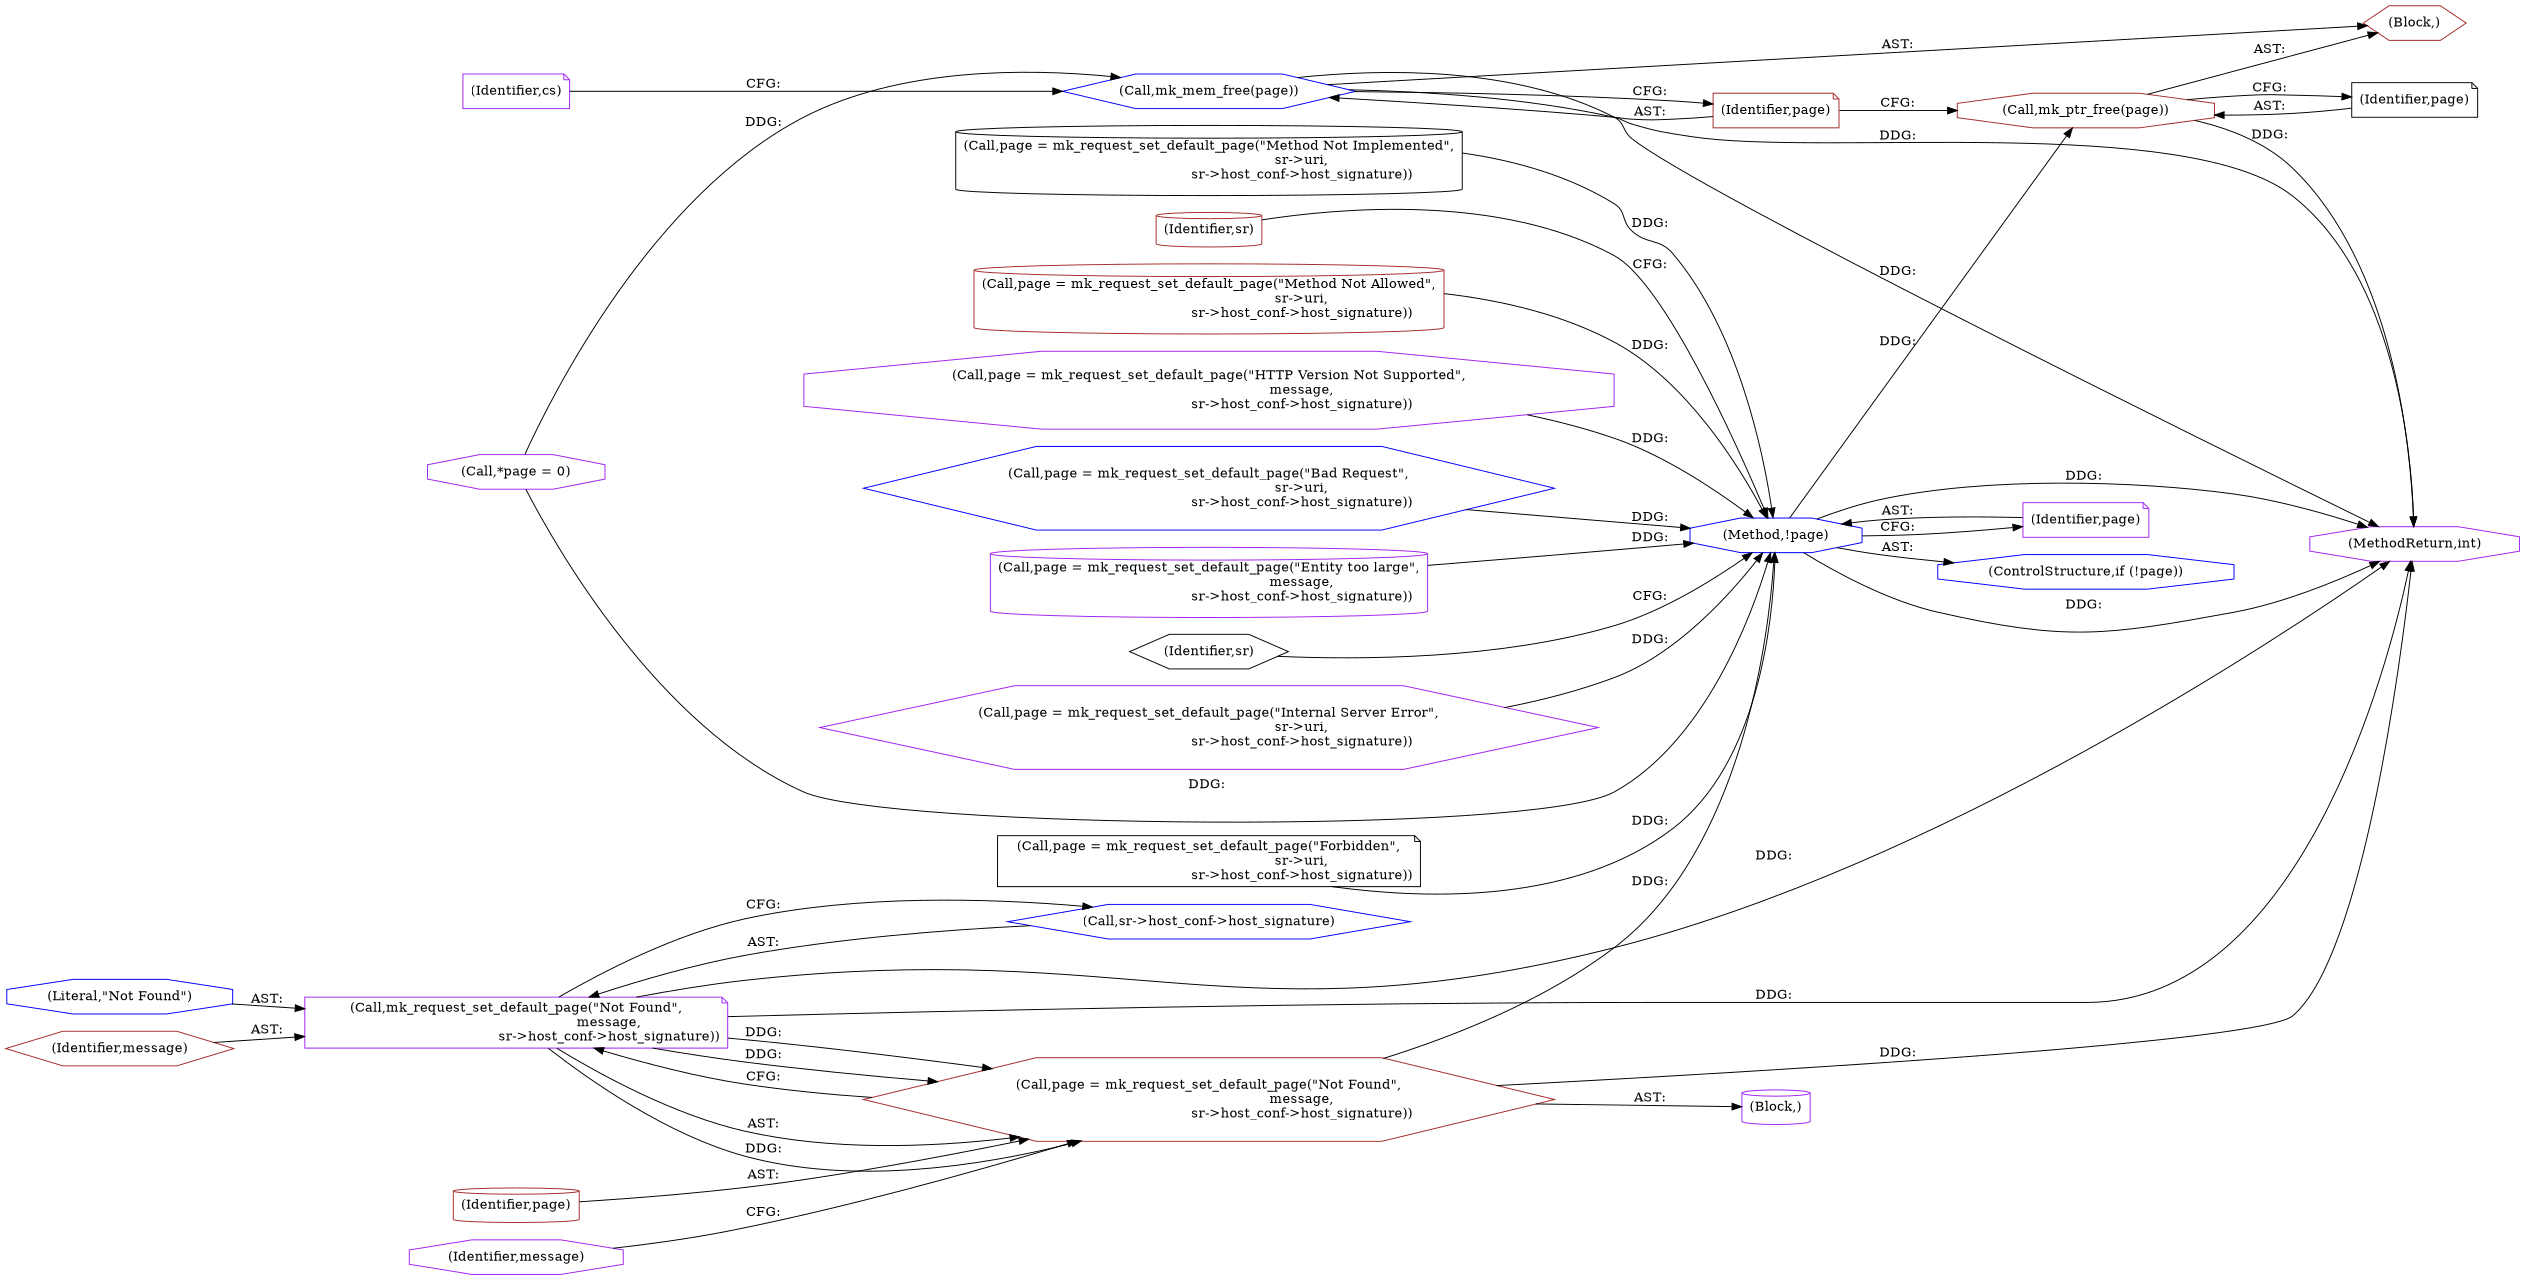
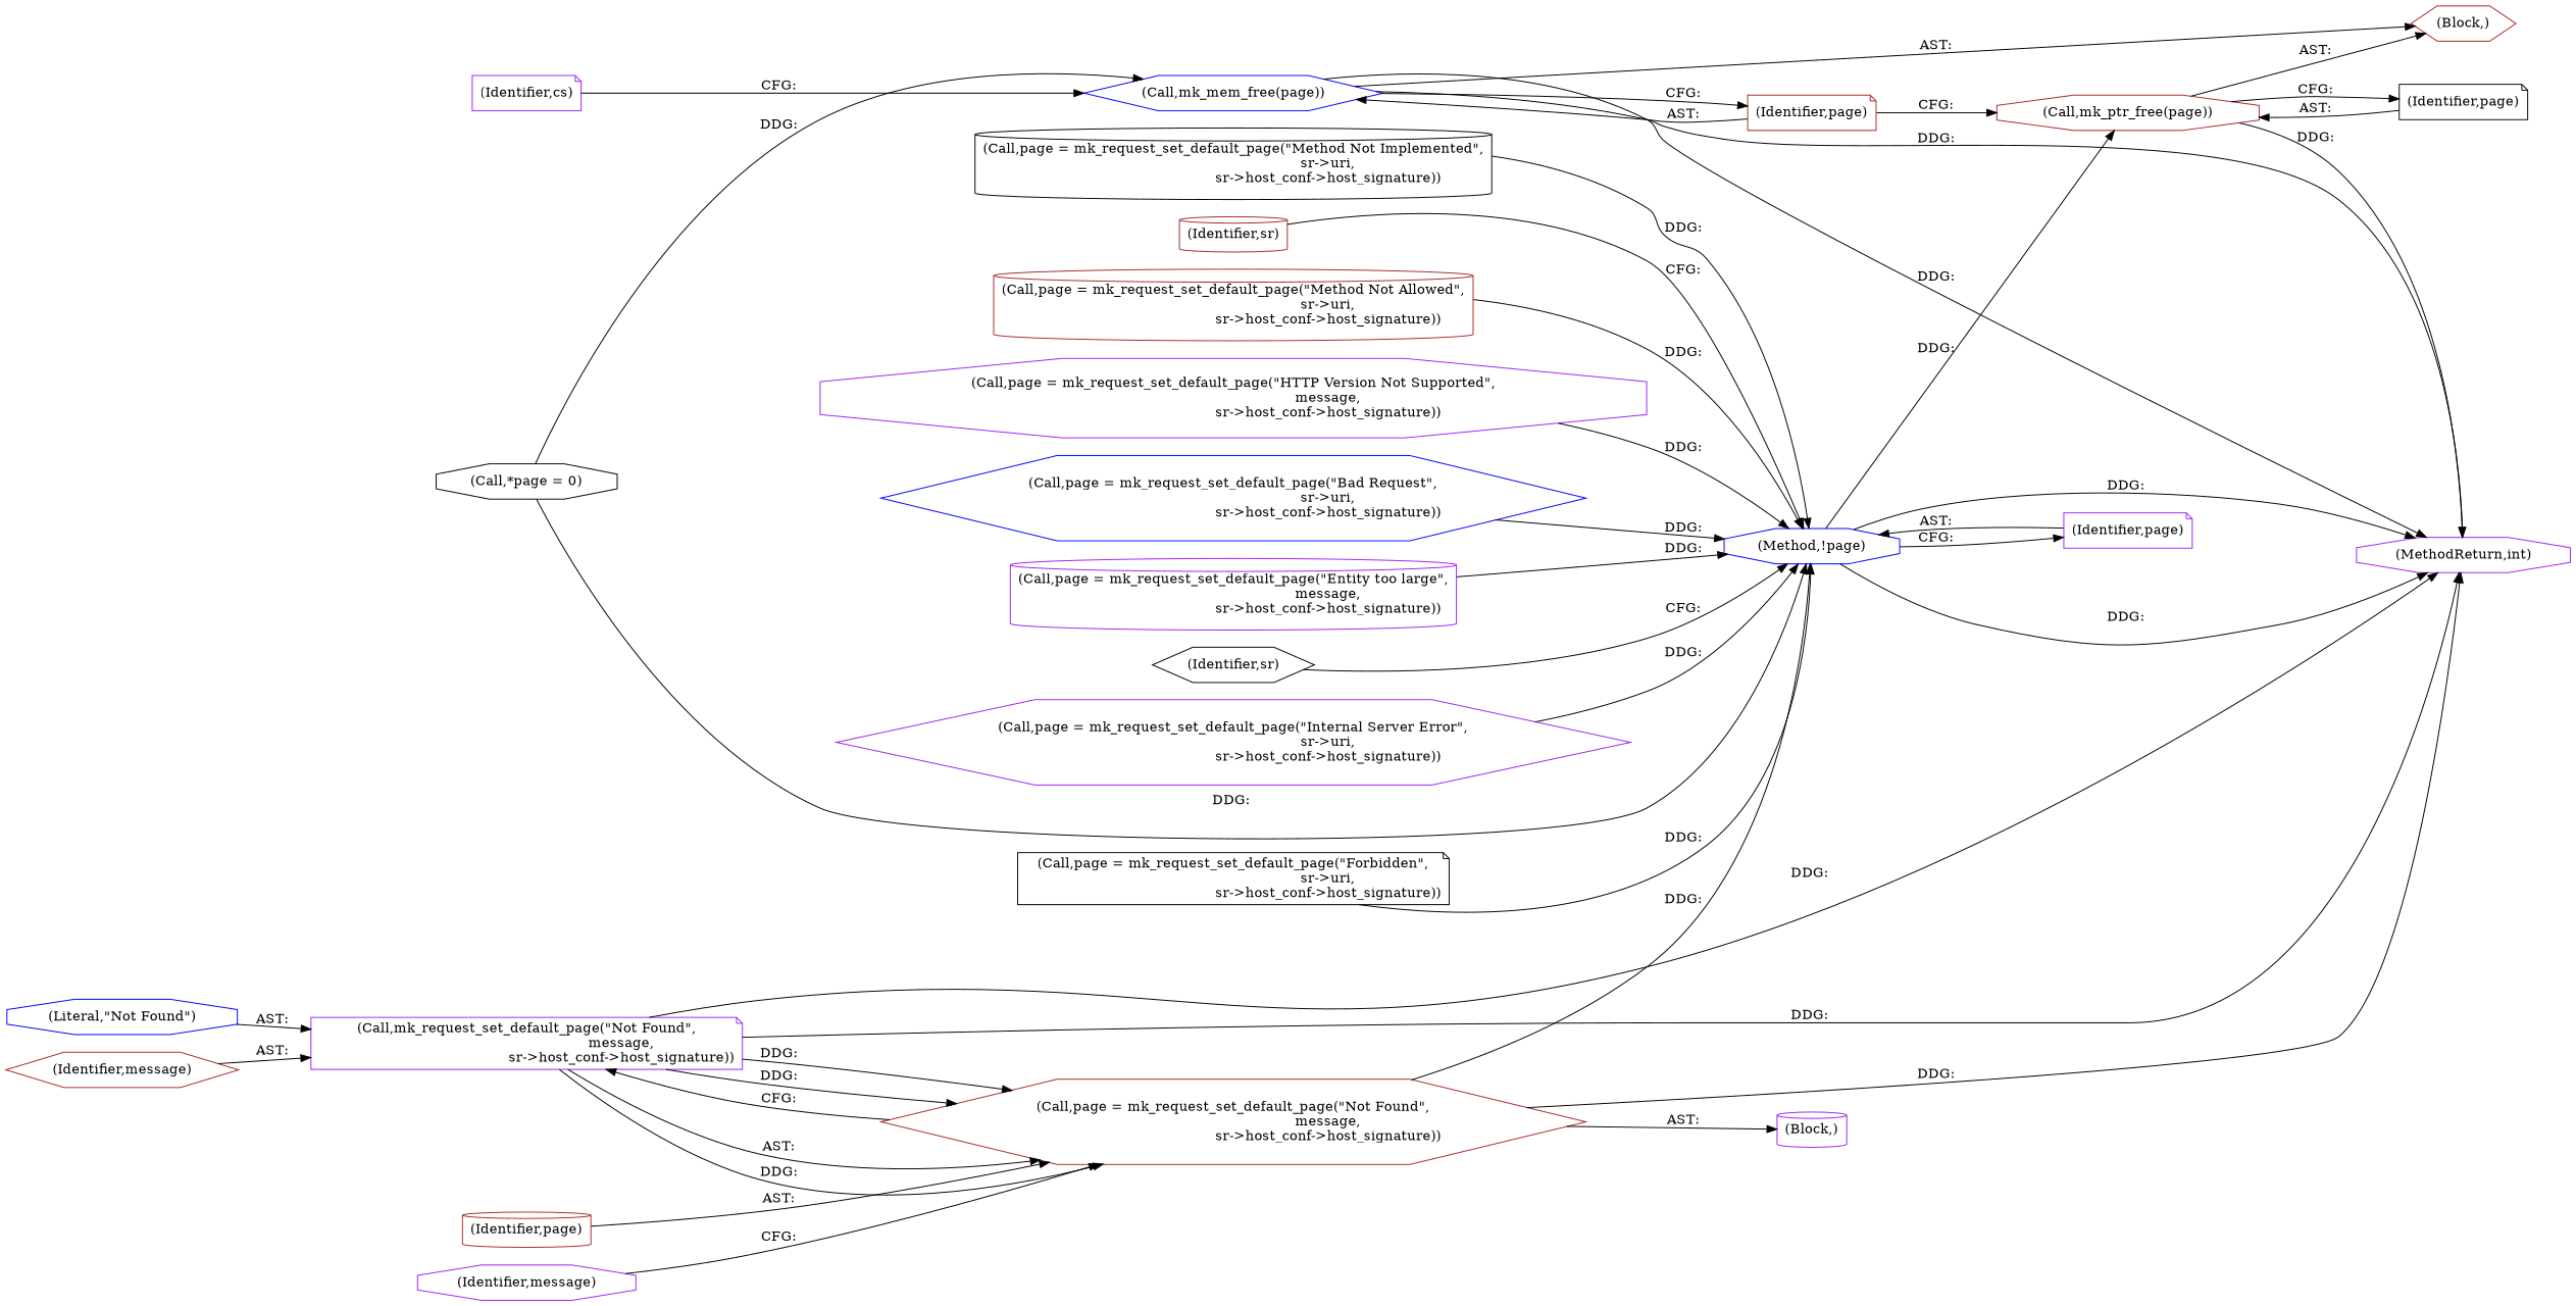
  digraph {
    rankdir=LR
    node [color=purple shape=hexagon]
    n1 [label="(Call,mk_request_set_default_page(\"Not Found\",\n                                           message,\n                                           sr->host_conf->host_signature))" shape=note]
    n2 [color=brown label="(Call,page = mk_request_set_default_page(\"Not Found\",\n                                           message,\n                                           sr->host_conf->host_signature))"]
-   n3 [color=blue label="(Call,sr->host_conf->host_signature)"]
    n4 [label="(MethodReturn,int)" shape=octagon]
    n5 [color=blue label="(Method,!page)" shape=octagon]
    n6 [label="(Block,)" shape=cylinder]
    n7 [color=brown label="(Call,mk_ptr_free(page))" shape=octagon]
-   n8 [color=blue label="(ControlStructure,if (!page))" shape=octagon]
    n9 [label="(Identifier,page)" shape=note]
    n10 [color=black label="(Identifier,page)" shape=note]
    n11 [color=brown label="(Block,)"]
    n12 [color=blue label="(Call,mk_mem_free(page))"]
    n13 [color=brown label="(Identifier,page)" shape=note]
    n14 [color=black label="(Call,page = mk_request_set_default_page(\"Forbidden\",\n                                           sr->uri,\n                                           sr->host_conf->host_signature))" shape=note]
    n15 [color=black label="(Call,page = mk_request_set_default_page(\"Method Not Implemented\",\n                                           sr->uri,\n                                           sr->host_conf->host_signature))" shape=cylinder]
    n16 [color=brown label="(Identifier,page)" shape=cylinder]
    n17 [color=brown label="(Identifier,sr)" shape=cylinder]
    n18 [color=blue label="(Literal,\"Not Found\")" shape=octagon]
    n19 [color=brown label="(Call,page = mk_request_set_default_page(\"Method Not Allowed\",\n                                           sr->uri,\n                                           sr->host_conf->host_signature))" shape=cylinder]
    n20 [label="(Identifier,cs)" shape=note]
    n21 [color=brown label="(Identifier,message)"]
    n22 [label="(Identifier,message)" shape=octagon]
    n23 [label="(Call,page = mk_request_set_default_page(\"HTTP Version Not Supported\",\n                                           message,\n                                           sr->host_conf->host_signature))" shape=octagon]
    n24 [color=blue label="(Call,page = mk_request_set_default_page(\"Bad Request\",\n                                           sr->uri,\n                                           sr->host_conf->host_signature))"]
    n25 [label="(Call,page = mk_request_set_default_page(\"Entity too large\",\n                                           message,\n                                           sr->host_conf->host_signature))" shape=cylinder]
    n26 [color=black label="(Identifier,sr)"]
-   n27 [label="(Call,*page = 0)" shape=octagon]
+   n27 [color=black label="(Call,*page = 0)" shape=octagon]
    n28 [label="(Call,page = mk_request_set_default_page(\"Internal Server Error\",\n                                           sr->uri,\n                                           sr->host_conf->host_signature))"]
    n1 -> n2 [label="AST: "]
    n1 -> n2 [label="DDG: "]
    n1 -> n2 [label="DDG: "]
    n1 -> n2 [label="DDG: "]
-   n1 -> n3 [label="CFG: "]
    n1 -> n4 [label="DDG: "]
    n1 -> n4 [label="DDG: "]
    n2 -> n1 [label="CFG: "]
    n2 -> n4 [label="DDG: "]
    n2 -> n5 [label="DDG: "]
    n2 -> n6 [label="AST: "]
-   n3 -> n1 [label="AST: "]
    n5 -> n4 [label="DDG: "]
    n5 -> n4 [label="DDG: "]
    n5 -> n7 [label="DDG: "]
-   n5 -> n8 [label="AST: "]
    n5 -> n9 [label="CFG: "]
    n7 -> n4 [label="DDG: "]
    n7 -> n10 [label="CFG: "]
    n7 -> n11 [label="AST: "]
    n9 -> n5 [label="AST: "]
    n10 -> n7 [label="AST: "]
    n12 -> n4 [label="DDG: "]
    n12 -> n4 [label="DDG: "]
    n12 -> n11 [label="AST: "]
    n12 -> n13 [label="CFG: "]
    n13 -> n7 [label="CFG: "]
    n13 -> n12 [label="AST: "]
    n14 -> n5 [label="DDG: "]
    n15 -> n5 [label="DDG: "]
    n16 -> n2 [label="AST: "]
    n17 -> n5 [label="CFG: "]
    n18 -> n1 [label="AST: "]
    n19 -> n5 [label="DDG: "]
    n20 -> n12 [label="CFG: "]
    n21 -> n1 [label="AST: "]
    n22 -> n2 [label="CFG: "]
    n23 -> n5 [label="DDG: "]
    n24 -> n5 [label="DDG: "]
    n25 -> n5 [label="DDG: "]
    n26 -> n5 [label="CFG: "]
    n27 -> n5 [label="DDG: "]
    n27 -> n12 [label="DDG: "]
    n28 -> n5 [label="DDG: "]
  }
